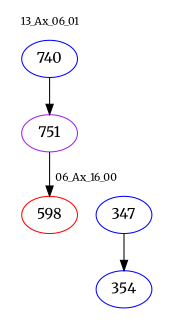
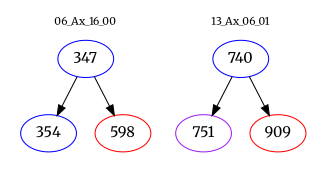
  digraph {
    fontname=Merriweather
    node [color=blue fontname=Merriweather]
    edge [color=black fontname=Merriweather]
    n1 [label=347]
    n2 [label=354]
    n3 [color=red label=598]
    n4 [label=740]
    n5 [color=purple label=751]
+   n6 [color=red label=909]
    subgraph cluster_1 {
      color=white
      fontsize=10
      label="06_Ax_16_00"
      n1
      n2
      n3
    }
    subgraph cluster_2 {
      color=white
      fontsize=10
      label="13_Ax_06_01"
      n4
      n5
+     n6
    }
    n1 -> n2
-   n5 -> n3
+   n1 -> n3
    n4 -> n5
+   n4 -> n6
  }
